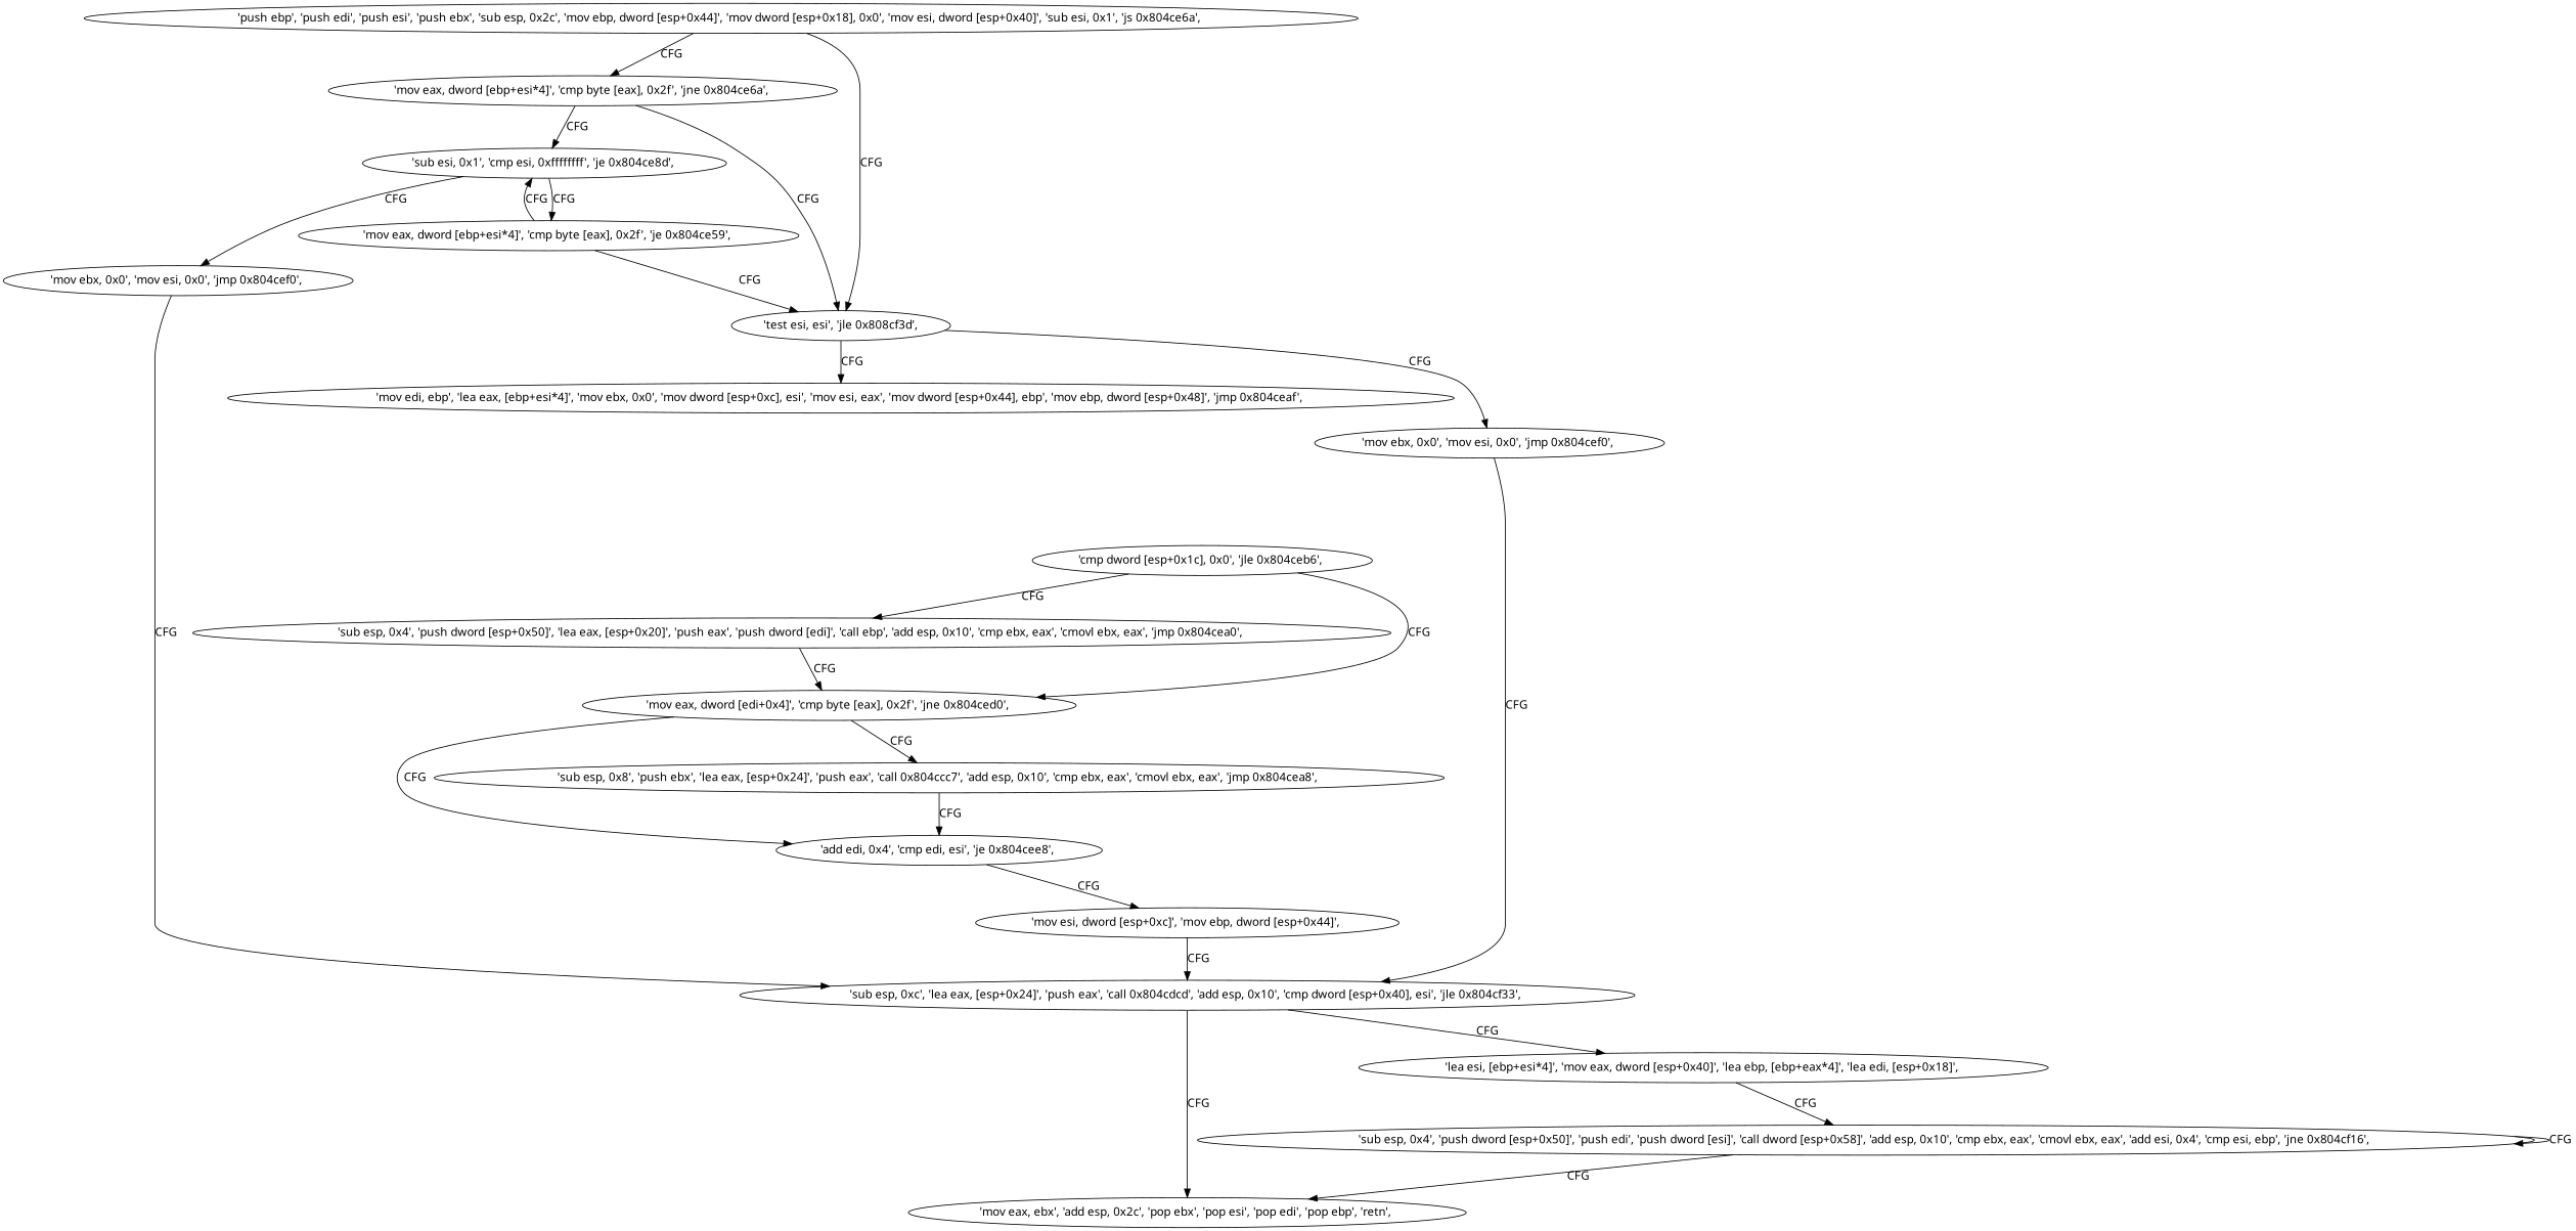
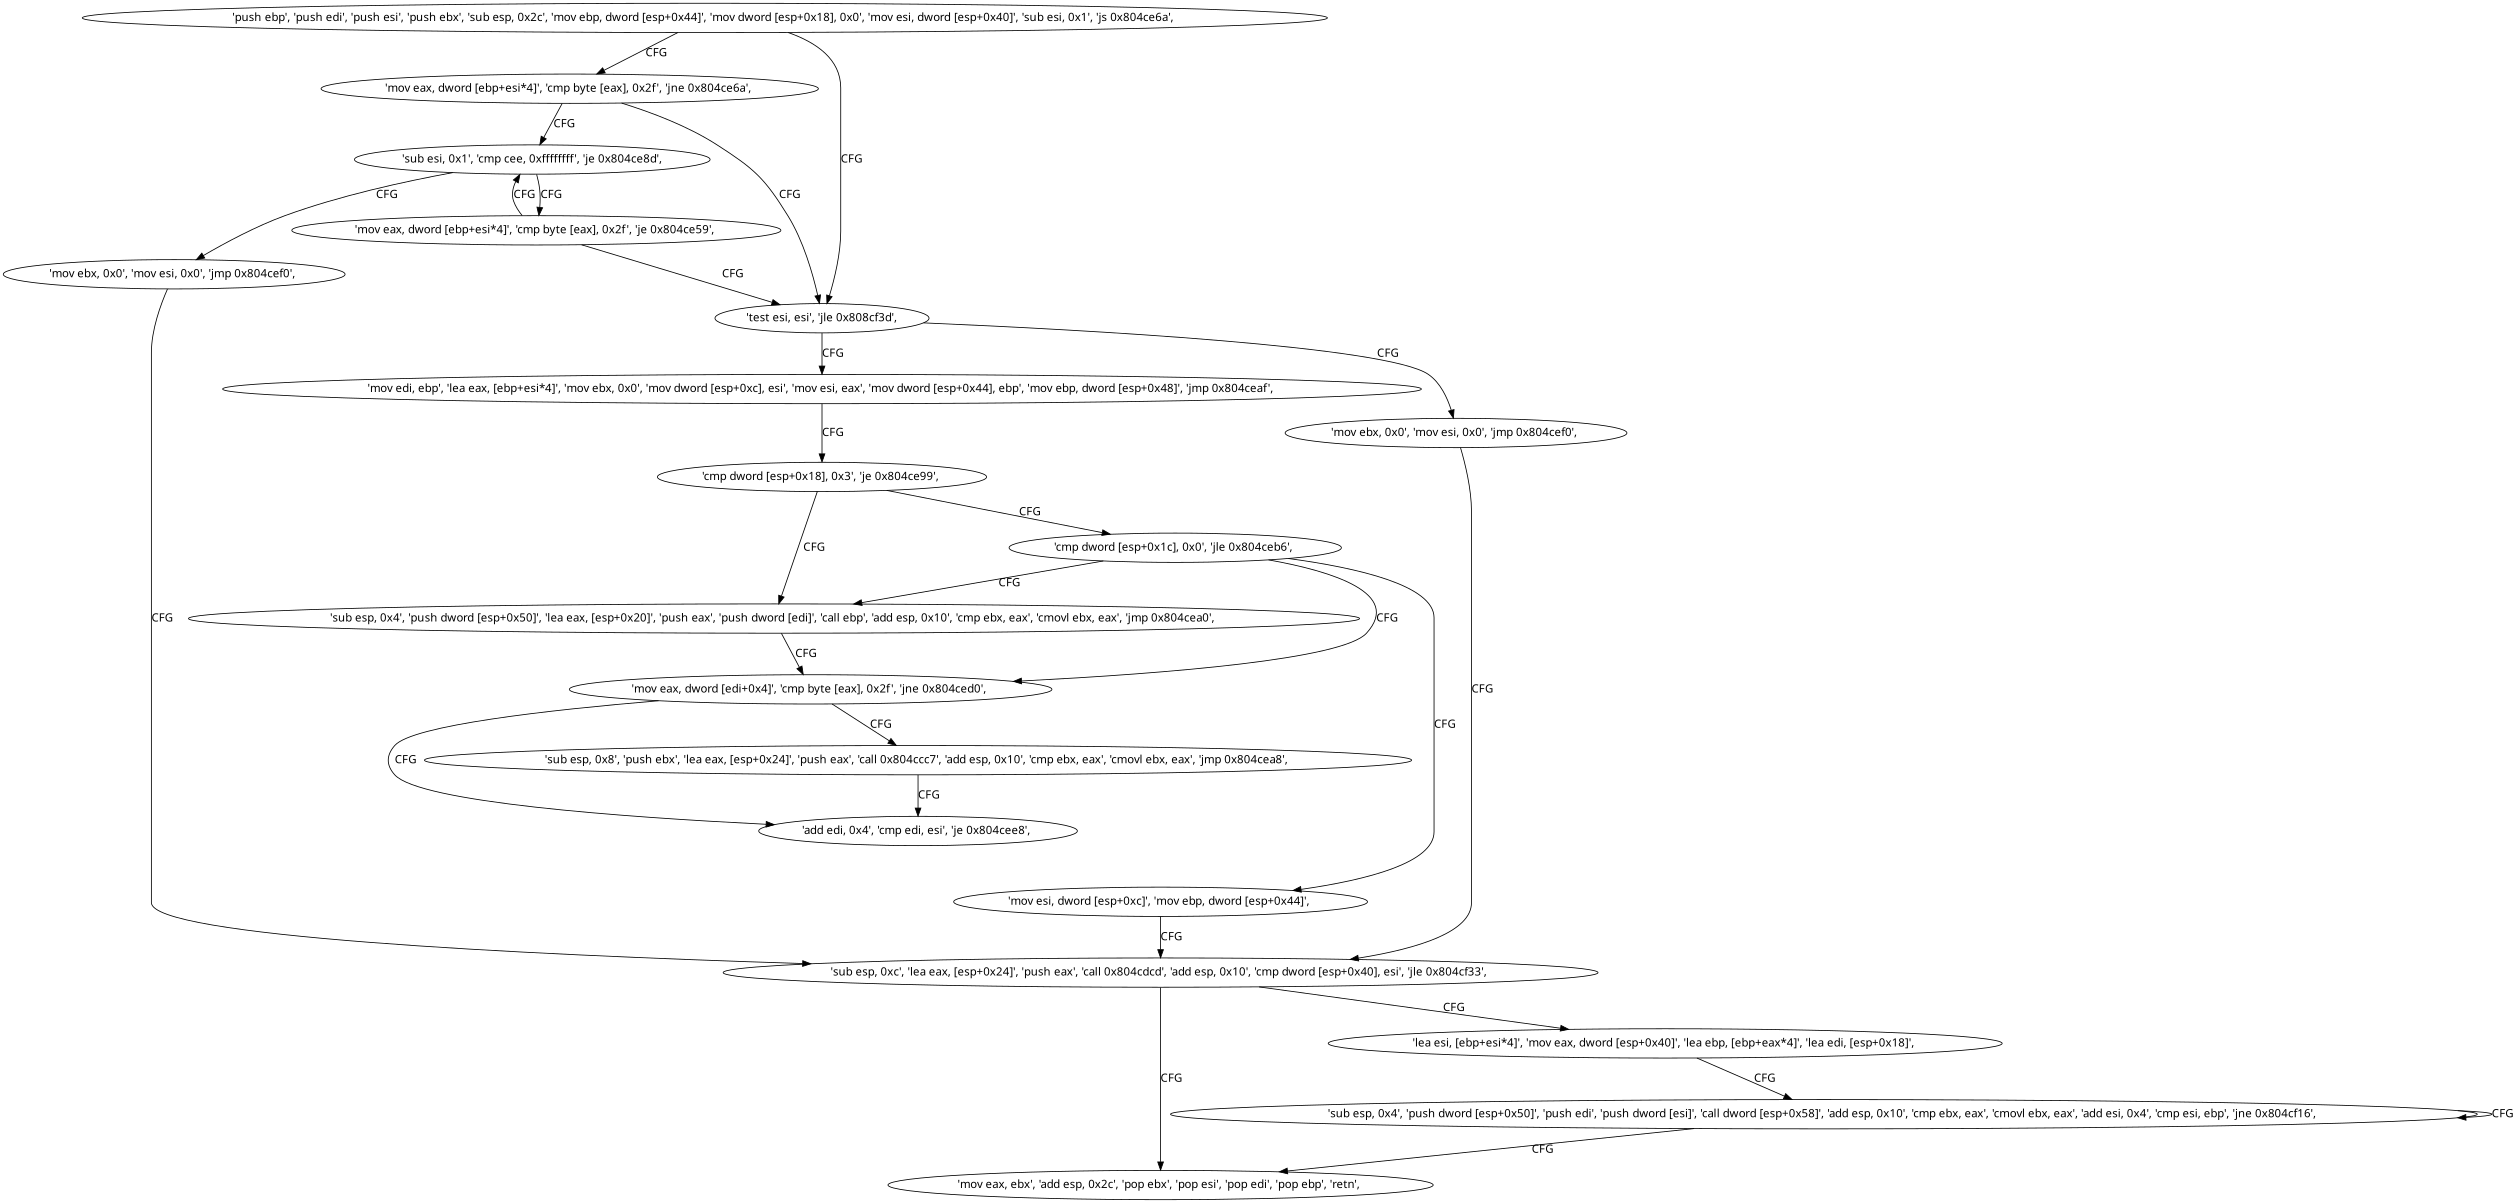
  digraph {
    fontname="Noto Sans"
    node [fontname="Noto Sans"]
    edge [fontname="Noto Sans"]
    n1 [label="'push ebp', 'push edi', 'push esi', 'push ebx', 'sub esp, 0x2c', 'mov ebp, dword [esp+0x44]', 'mov dword [esp+0x18], 0x0', 'mov esi, dword [esp+0x40]', 'sub esi, 0x1', 'js 0x804ce6a', "]
    n2 [label="'test esi, esi', 'jle 0x808cf3d',"]
    n3 [label="'mov eax, dword [ebp+esi*4]', 'cmp byte [eax], 0x2f', 'jne 0x804ce6a', "]
    n4 [label="'mov ebx, 0x0', 'mov esi, 0x0', 'jmp 0x804cef0', "]
    n5 [label="'mov edi, ebp', 'lea eax, [ebp+esi*4]', 'mov ebx, 0x0', 'mov dword [esp+0xc], esi', 'mov esi, eax', 'mov dword [esp+0x44], ebp', 'mov ebp, dword [esp+0x48]', 'jmp 0x804ceaf', "]
-   n6 [label="'sub esi, 0x1', 'cmp esi, 0xffffffff', 'je 0x804ce8d', "]
+   n6 [label="'sub esi, 0x1', 'cmp cee, 0xffffffff', 'je 0x804ce8d',"]
    n7 [label="'sub esp, 0xc', 'lea eax, [esp+0x24]', 'push eax', 'call 0x804cdcd', 'add esp, 0x10', 'cmp dword [esp+0x40], esi', 'jle 0x804cf33', "]
+   n8 [label="'cmp dword [esp+0x18], 0x3', 'je 0x804ce99', "]
    n9 [label="'mov ebx, 0x0', 'mov esi, 0x0', 'jmp 0x804cef0', "]
    n10 [label="'mov eax, dword [ebp+esi*4]', 'cmp byte [eax], 0x2f', 'je 0x804ce59', "]
    n11 [label="'mov eax, ebx', 'add esp, 0x2c', 'pop ebx', 'pop esi', 'pop edi', 'pop ebp', 'retn', "]
    n12 [label="'lea esi, [ebp+esi*4]', 'mov eax, dword [esp+0x40]', 'lea ebp, [ebp+eax*4]', 'lea edi, [esp+0x18]', "]
    n13 [label="'cmp dword [esp+0x1c], 0x0', 'jle 0x804ceb6', "]
    n14 [label="'sub esp, 0x4', 'push dword [esp+0x50]', 'lea eax, [esp+0x20]', 'push eax', 'push dword [edi]', 'call ebp', 'add esp, 0x10', 'cmp ebx, eax', 'cmovl ebx, eax', 'jmp 0x804cea0', "]
    n15 [label="'sub esp, 0x4', 'push dword [esp+0x50]', 'push edi', 'push dword [esi]', 'call dword [esp+0x58]', 'add esp, 0x10', 'cmp ebx, eax', 'cmovl ebx, eax', 'add esi, 0x4', 'cmp esi, ebp', 'jne 0x804cf16', "]
    n16 [label="'mov eax, dword [edi+0x4]', 'cmp byte [eax], 0x2f', 'jne 0x804ced0', "]
    n17 [label="'sub esp, 0x8', 'push ebx', 'lea eax, [esp+0x24]', 'push eax', 'call 0x804ccc7', 'add esp, 0x10', 'cmp ebx, eax', 'cmovl ebx, eax', 'jmp 0x804cea8', "]
    n18 [label="'add edi, 0x4', 'cmp edi, esi', 'je 0x804cee8', "]
    n19 [label="'mov esi, dword [esp+0xc]', 'mov ebp, dword [esp+0x44]', "]
    n1 -> n2 [label=CFG]
    n1 -> n3 [label=CFG]
    n2 -> n4 [label=CFG]
    n2 -> n5 [label=CFG]
    n3 -> n2 [label=CFG]
    n3 -> n6 [label=CFG]
    n4 -> n7 [label=CFG]
+   n5 -> n8 [label=CFG]
    n6 -> n9 [label=CFG]
    n6 -> n10 [label=CFG]
    n7 -> n11 [label=CFG]
    n7 -> n12 [label=CFG]
+   n8 -> n13 [label=CFG]
+   n8 -> n14 [label=CFG]
    n9 -> n7 [label=CFG]
    n10 -> n2 [label=CFG]
    n10 -> n6 [label=CFG]
    n12 -> n15 [label=CFG]
    n13 -> n14 [label=CFG]
    n13 -> n16 [label=CFG]
    n14 -> n16 [label=CFG]
    n15 -> n11 [label=CFG]
    n15 -> n15 [label=CFG]
    n16 -> n17 [label=CFG]
    n16 -> n18 [label=CFG]
    n17 -> n18 [label=CFG]
-   n18 -> n19 [label=CFG]
+   n13 -> n19 [label=CFG]
    n19 -> n7 [label=CFG]
  }
